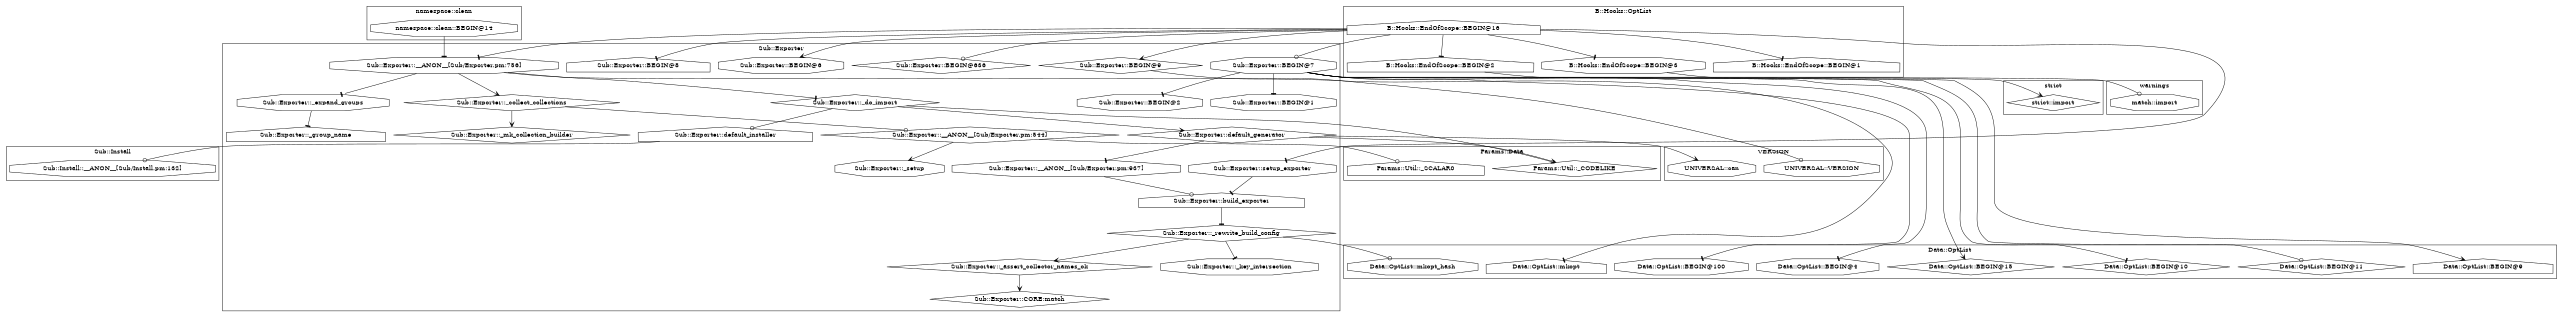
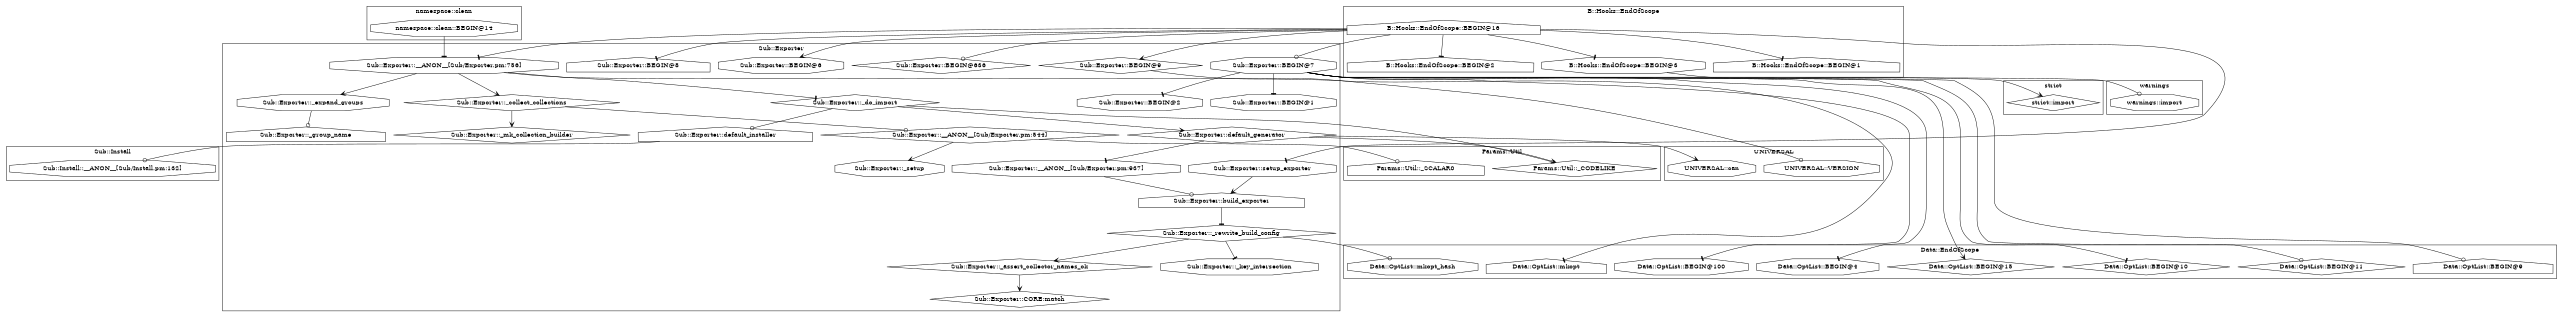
  digraph {
    node [shape=octagon]
    edge [arrowhead=tee]
    "Sub::Exporter::BEGIN@1"
    "Sub::Exporter::BEGIN@6"
    "Sub::Exporter::_collect_collections" [shape=diamond]
    "Sub::Exporter::__ANON__[Sub/Exporter.pm:544]" [shape=diamond]
    "Sub::Exporter::default_generator" [shape=diamond]
    "Sub::Exporter::build_exporter" [shape=house]
    "Sub::Exporter::BEGIN@2"
    "Sub::Exporter::BEGIN@8" [shape=house]
    "Sub::Exporter::__ANON__[Sub/Exporter.pm:756]"
    "Sub::Exporter::BEGIN@9" [shape=diamond]
    "Sub::Exporter::_do_import" [shape=diamond]
    "Sub::Exporter::_expand_groups"
    "Sub::Exporter::default_installer" [shape=house]
    "Sub::Exporter::__ANON__[Sub/Exporter.pm:937]"
    "Sub::Exporter::_assert_collector_names_ok" [shape=diamond]
    "Sub::Exporter::setup_exporter"
    "Sub::Exporter::_key_intersection"
    "Sub::Exporter::CORE:match" [shape=diamond]
    "Sub::Exporter::_rewrite_build_config" [shape=diamond]
    "Sub::Exporter::_mk_collection_builder" [shape=diamond]
    "Sub::Exporter::BEGIN@7"
    "Sub::Exporter::_group_name" [shape=house]
    "Sub::Exporter::_setup"
    "Sub::Exporter::BEGIN@636" [shape=diamond]
-   "warnings::import" [label="match::import"]
+   "warnings::import"
    "Data::OptList::mkopt_hash"
    "Data::OptList::BEGIN@100"
    "Data::OptList::mkopt" [shape=house]
    "Data::OptList::BEGIN@4"
    "Data::OptList::BEGIN@15" [shape=diamond]
    "Data::OptList::BEGIN@10" [shape=diamond]
    "Data::OptList::BEGIN@11" [shape=diamond]
    "Data::OptList::BEGIN@9" [shape=house]
    "strict::import" [shape=diamond]
    "Params::Util::_SCALAR0" [shape=house]
    "Params::Util::_CODELIKE" [shape=diamond]
    "B::Hooks::EndOfScope::BEGIN@16" [shape=house]
    "B::Hooks::EndOfScope::BEGIN@2" [shape=house]
    "B::Hooks::EndOfScope::BEGIN@3"
    "B::Hooks::EndOfScope::BEGIN@1" [shape=house]
    "Sub::Install::__ANON__[Sub/Install.pm:132]"
    "UNIVERSAL::VERSION"
    "UNIVERSAL::can"
    "namespace::clean::BEGIN@14"
    subgraph cluster_1 {
      label="Sub::Exporter"
      "Sub::Exporter::BEGIN@1"
      "Sub::Exporter::BEGIN@6"
      "Sub::Exporter::_collect_collections"
      "Sub::Exporter::__ANON__[Sub/Exporter.pm:544]"
      "Sub::Exporter::default_generator"
      "Sub::Exporter::build_exporter"
      "Sub::Exporter::BEGIN@2"
      "Sub::Exporter::BEGIN@8"
      "Sub::Exporter::__ANON__[Sub/Exporter.pm:756]"
      "Sub::Exporter::BEGIN@9"
      "Sub::Exporter::_do_import"
      "Sub::Exporter::_expand_groups"
      "Sub::Exporter::default_installer"
      "Sub::Exporter::__ANON__[Sub/Exporter.pm:937]"
      "Sub::Exporter::_assert_collector_names_ok"
      "Sub::Exporter::setup_exporter"
      "Sub::Exporter::_key_intersection"
      "Sub::Exporter::CORE:match"
      "Sub::Exporter::_rewrite_build_config"
      "Sub::Exporter::_mk_collection_builder"
      "Sub::Exporter::BEGIN@7"
      "Sub::Exporter::_group_name"
      "Sub::Exporter::_setup"
      "Sub::Exporter::BEGIN@636"
    }
    subgraph cluster_2 {
      label=warnings
      "warnings::import"
    }
    subgraph cluster_3 {
-     label="Data::OptList"
+     label="Data::EndOfScope"
      "Data::OptList::mkopt_hash"
      "Data::OptList::BEGIN@100"
      "Data::OptList::mkopt"
      "Data::OptList::BEGIN@4"
      "Data::OptList::BEGIN@15"
      "Data::OptList::BEGIN@10"
      "Data::OptList::BEGIN@11"
      "Data::OptList::BEGIN@9"
    }
    subgraph cluster_4 {
      label="strict"
      "strict::import"
    }
    subgraph cluster_5 {
-     label="Params::Data"
+     label="Params::Util"
      "Params::Util::_SCALAR0"
      "Params::Util::_CODELIKE"
    }
    subgraph cluster_6 {
-     label="B::Hooks::OptList"
+     label="B::Hooks::EndOfScope"
      "B::Hooks::EndOfScope::BEGIN@16"
      "B::Hooks::EndOfScope::BEGIN@2"
      "B::Hooks::EndOfScope::BEGIN@3"
      "B::Hooks::EndOfScope::BEGIN@1"
    }
    subgraph cluster_7 {
      label="Sub::Install"
      "Sub::Install::__ANON__[Sub/Install.pm:132]"
    }
    subgraph cluster_8 {
-     label=VERSION
+     label=UNIVERSAL
      "UNIVERSAL::VERSION"
      "UNIVERSAL::can"
    }
    subgraph cluster_9 {
      label="namespace::clean"
      "namespace::clean::BEGIN@14"
    }
    "Sub::Exporter::_collect_collections" -> "Sub::Exporter::__ANON__[Sub/Exporter.pm:544]" [arrowhead=odot]
    "Sub::Exporter::_collect_collections" -> "Sub::Exporter::_mk_collection_builder" [arrowhead=vee]
    "Sub::Exporter::__ANON__[Sub/Exporter.pm:544]" -> "Sub::Exporter::_setup" [arrowhead=vee]
    "Sub::Exporter::__ANON__[Sub/Exporter.pm:544]" -> "Params::Util::_SCALAR0" [arrowhead=odot]
    "Sub::Exporter::default_generator" -> "Sub::Exporter::__ANON__[Sub/Exporter.pm:937]"
    "Sub::Exporter::default_generator" -> "Params::Util::_CODELIKE" [arrowhead=vee]
    "Sub::Exporter::default_generator" -> "UNIVERSAL::can" [arrowhead=vee]
    "Sub::Exporter::build_exporter" -> "Sub::Exporter::_rewrite_build_config"
    "Sub::Exporter::__ANON__[Sub/Exporter.pm:756]" -> "Sub::Exporter::_collect_collections" [arrowhead=vee]
    "Sub::Exporter::__ANON__[Sub/Exporter.pm:756]" -> "Sub::Exporter::_do_import"
-   "Sub::Exporter::__ANON__[Sub/Exporter.pm:756]" -> "Sub::Exporter::_expand_groups"
+   "Sub::Exporter::__ANON__[Sub/Exporter.pm:756]" -> "Sub::Exporter::_expand_groups" [arrowhead=vee]
    "Sub::Exporter::__ANON__[Sub/Exporter.pm:756]" -> "Data::OptList::mkopt"
    "Sub::Exporter::BEGIN@9" -> "UNIVERSAL::VERSION" [arrowhead=odot]
    "Sub::Exporter::_do_import" -> "Sub::Exporter::default_generator" [arrowhead=vee]
    "Sub::Exporter::_do_import" -> "Sub::Exporter::default_installer" [arrowhead=odot]
    "Sub::Exporter::_do_import" -> "Params::Util::_CODELIKE" [arrowhead=odot]
-   "Sub::Exporter::_expand_groups" -> "Sub::Exporter::_group_name"
+   "Sub::Exporter::_expand_groups" -> "Sub::Exporter::_group_name" [arrowhead=odot]
    "Sub::Exporter::default_installer" -> "Sub::Install::__ANON__[Sub/Install.pm:132]" [arrowhead=odot]
    "Sub::Exporter::__ANON__[Sub/Exporter.pm:937]" -> "Sub::Exporter::build_exporter" [arrowhead=odot]
    "Sub::Exporter::_assert_collector_names_ok" -> "Sub::Exporter::CORE:match" [arrowhead=vee]
-   "Sub::Exporter::setup_exporter" -> "Sub::Exporter::build_exporter"
+   "Sub::Exporter::setup_exporter" -> "Sub::Exporter::build_exporter" [arrowhead=vee]
    "Sub::Exporter::_rewrite_build_config" -> "Sub::Exporter::_assert_collector_names_ok" [arrowhead=vee]
    "Sub::Exporter::_rewrite_build_config" -> "Sub::Exporter::_key_intersection"
    "Sub::Exporter::_rewrite_build_config" -> "Data::OptList::mkopt_hash" [arrowhead=odot]
    "Sub::Exporter::BEGIN@7" -> "Sub::Exporter::BEGIN@1"
    "Sub::Exporter::BEGIN@7" -> "Sub::Exporter::BEGIN@2"
    "Sub::Exporter::BEGIN@7" -> "Data::OptList::BEGIN@100"
    "Sub::Exporter::BEGIN@7" -> "Data::OptList::BEGIN@4"
    "Sub::Exporter::BEGIN@7" -> "Data::OptList::BEGIN@15" [arrowhead=vee]
    "Sub::Exporter::BEGIN@7" -> "Data::OptList::BEGIN@10"
    "Sub::Exporter::BEGIN@7" -> "Data::OptList::BEGIN@11" [arrowhead=odot]
-   "Sub::Exporter::BEGIN@7" -> "Data::OptList::BEGIN@9" [arrowhead=vee]
+   "Sub::Exporter::BEGIN@7" -> "Data::OptList::BEGIN@9" [arrowhead=odot]
    "B::Hooks::EndOfScope::BEGIN@16" -> "Sub::Exporter::BEGIN@6" [arrowhead=vee]
    "B::Hooks::EndOfScope::BEGIN@16" -> "Sub::Exporter::BEGIN@8"
    "B::Hooks::EndOfScope::BEGIN@16" -> "Sub::Exporter::__ANON__[Sub/Exporter.pm:756]"
    "B::Hooks::EndOfScope::BEGIN@16" -> "Sub::Exporter::BEGIN@9" [arrowhead=vee]
    "B::Hooks::EndOfScope::BEGIN@16" -> "Sub::Exporter::setup_exporter"
    "B::Hooks::EndOfScope::BEGIN@16" -> "Sub::Exporter::BEGIN@7" [arrowhead=odot]
    "B::Hooks::EndOfScope::BEGIN@16" -> "Sub::Exporter::BEGIN@636" [arrowhead=odot]
    "B::Hooks::EndOfScope::BEGIN@16" -> "B::Hooks::EndOfScope::BEGIN@2"
    "B::Hooks::EndOfScope::BEGIN@16" -> "B::Hooks::EndOfScope::BEGIN@3"
    "B::Hooks::EndOfScope::BEGIN@16" -> "B::Hooks::EndOfScope::BEGIN@1"
-   "B::Hooks::EndOfScope::BEGIN@2" -> "strict::import" [arrowhead=vee]
+   "Sub::Exporter::BEGIN@7" -> "strict::import" [arrowhead=vee]
    "B::Hooks::EndOfScope::BEGIN@3" -> "warnings::import" [arrowhead=odot]
    "namespace::clean::BEGIN@14" -> "Sub::Exporter::__ANON__[Sub/Exporter.pm:756]"
  }
